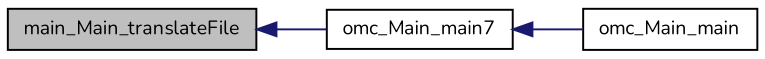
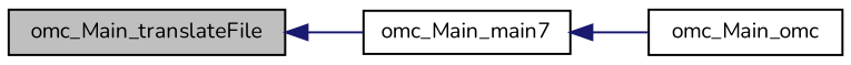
  digraph {
    fontname=Nunito
    rankdir=LR
    node [color=black fillcolor=white fontname=Nunito fontsize=10 shape=record style=filled]
    edge [color=midnightblue dir=back fontname=Nunito fontsize=10 labelfontname=Helvetica labelfontsize=10 style=solid]
-   n1 [fillcolor=grey75 fontcolor=black height=0.2 label=main_Main_translateFile width=0.4]
+   n1 [fillcolor=grey75 fontcolor=black height=0.2 label=omc_Main_translateFile width=0.4]
    n2 [height=0.2 label=omc_Main_main7 width=0.4]
-   n3 [height=0.2 label=omc_Main_main width=0.4]
+   n3 [height=0.2 label=omc_Main_omc width=0.4]
    n1 -> n2
    n2 -> n3
  }
